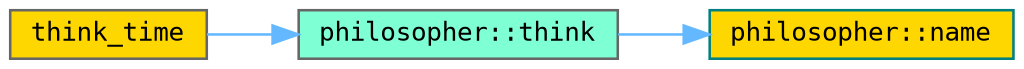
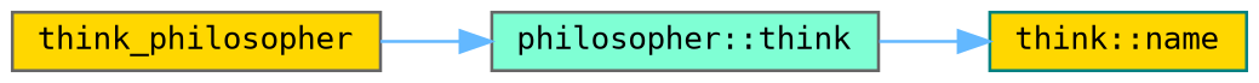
  digraph {
    fontname="DejaVu Sans Mono"
    rankdir=LR
    node [color=gray40 fillcolor=gold fontname="DejaVu Sans Mono" fontsize=10 shape=box style=filled]
    edge [color=steelblue1 fontname="DejaVu Sans Mono" fontsize=10 labelfontname=Helvetica labelfontsize=10 style=solid]
    n1 [fillcolor=aquamarine fontcolor=black height=0.2 label="philosopher::think" width=0.4]
-   n2 [color=teal height=0.2 label="philosopher::name" width=0.4]
-   n3 [height=0.2 label=think_time width=0.4]
+   n2 [color=teal height=0.2 label="think::name" width=0.4]
+   n3 [height=0.2 label=think_philosopher width=0.4]
    n1 -> n2
    n3 -> n1
  }
